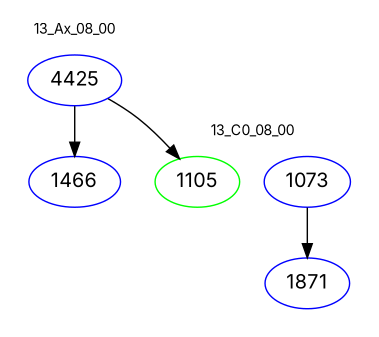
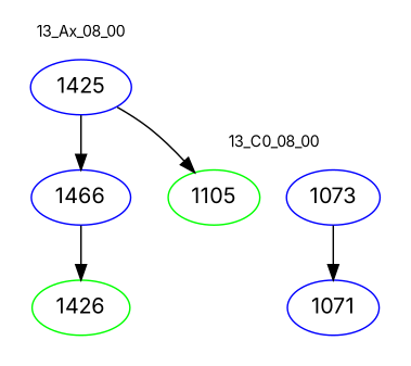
  digraph {
    fontname=Inter
    node [color=blue fontname=Inter]
    edge [color=black fontname=Inter]
-   n1 [label=4425]
+   n1 [label=1425]
    n2 [label=1466]
+   n3 [color=green label=1426]
    n4 [label=1073]
-   n5 [label=1871]
+   n5 [label=1071]
    n6 [color=green label=1105]
    subgraph cluster_1 {
      color=white
      fontsize=10
      label="13_Ax_08_00"
      n1
      n2
+     n3
    }
    subgraph cluster_2 {
      color=white
      fontsize=10
      label="13_C0_08_00"
      n4
      n5
      n6
    }
    n1 -> n2
    n1 -> n6
+   n2 -> n3
    n4 -> n5
  }
